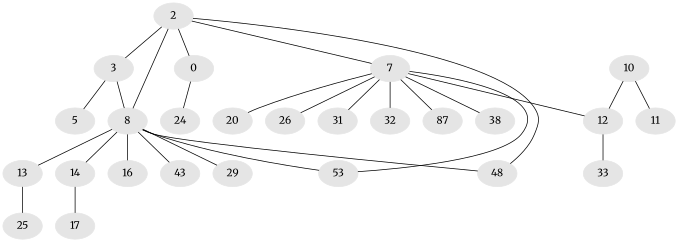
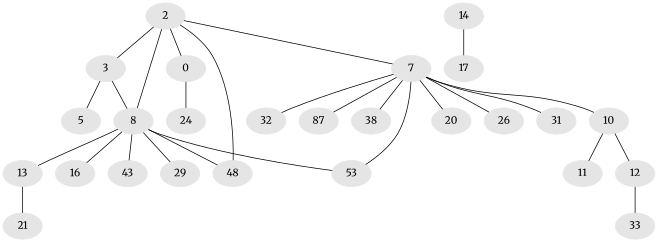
  graph {
    fontname=Merriweather
    node [color=gray90 fontname=Merriweather style=filled]
    edge [fontname=Merriweather]
    n1 [label=2 super="+4+2+34+45+46+47"]
    3 [super="+22+39+36+41+29"]
    n3 [label=0]
    7
    8 [super="+15+9+19+30"]
    48
    5
    24
    10 [super="+27+40+50"]
    20
    26
    31
    32
    n14 [label=87]
    38
    53
    13 [super="+35"]
    14
    16 [super="+18+25+51+52+28"]
    43
    n21 [label=29]
    11
    12 [super="+23"]
-   21 [label=25]
+   21
    17
    33 [super="+42"]
    n1 -- 3 [weight=2]
    n1 -- n3
    n1 -- 7
    n1 -- 8
    n1 -- 48
    3 -- 8
    3 -- 5
    n3 -- 24
-   7 -- 12
+   7 -- 10
    7 -- 20
    7 -- 26
    7 -- 31
    7 -- 32
    7 -- n14
    7 -- 38
    7 -- 53
    8 -- 48
    8 -- 53
    8 -- 13
-   8 -- 14
    8 -- 16
    8 -- 43
    8 -- n21
    10 -- 11
    10 -- 12
    13 -- 21
    14 -- 17
    12 -- 33
  }
